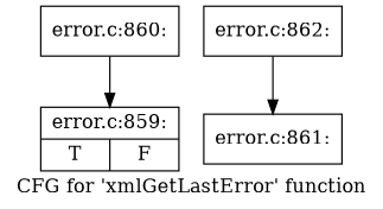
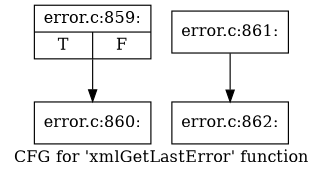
  digraph {
    label="CFG for 'xmlGetLastError' function"
    node [shape=record]
    n1 [label="{error.c:859:|{<s0>T|<s1>F}}"]
    n2 [label="{error.c:860:}"]
    n3 [label="{error.c:861:}"]
    n4 [label="{error.c:862:}"]
-   n2 -> n1
-   n4 -> n3
+   n1 -> n2
+   n3 -> n4
  }
